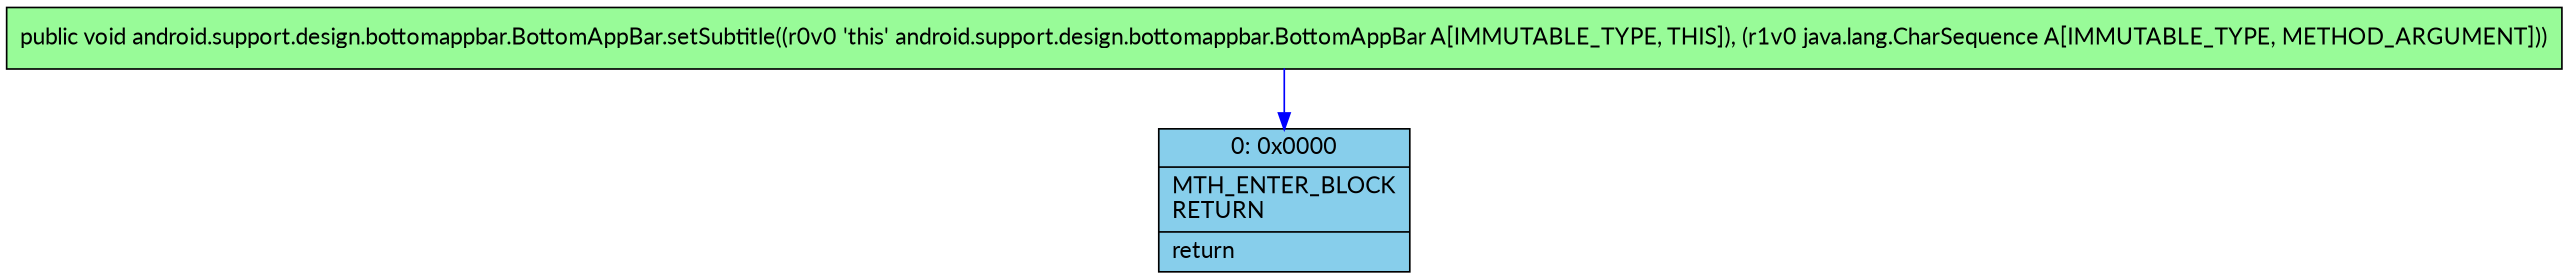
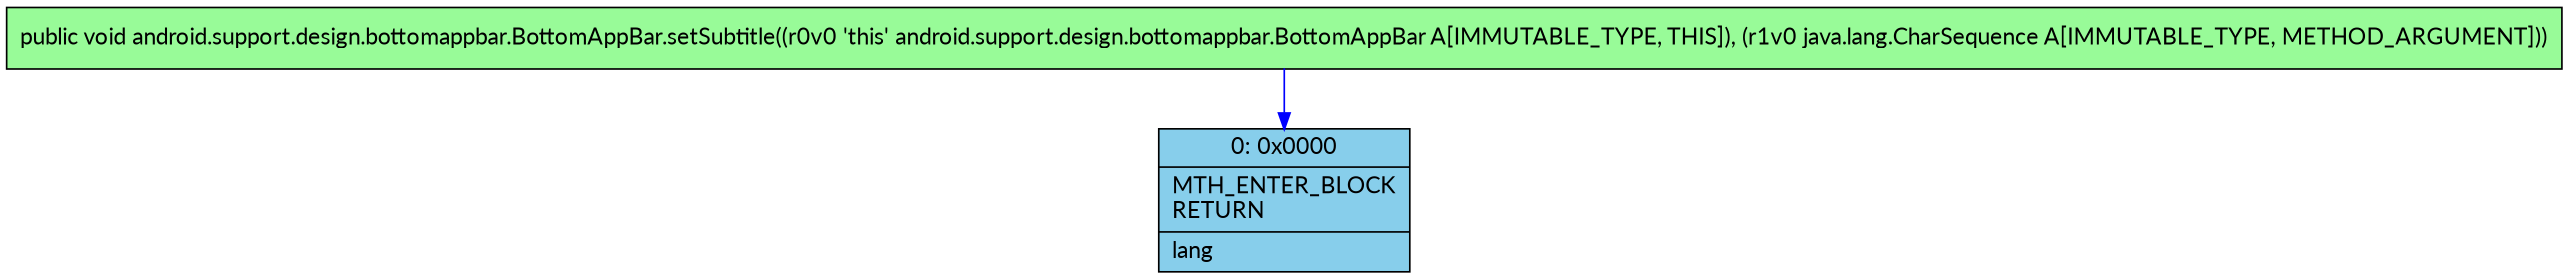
  digraph {
    fontname=Lato
    node [shape=record style=filled fontname=Lato]
-   n1 [label="{0\:\ 0x0000|MTH_ENTER_BLOCK\lRETURN\l|return\l}" fillcolor=skyblue]
+   n1 [label="{0\:\ 0x0000|MTH_ENTER_BLOCK\lRETURN\l|lang\l}" fillcolor=skyblue]
    n2 [label="{public void android.support.design.bottomappbar.BottomAppBar.setSubtitle((r0v0 'this' android.support.design.bottomappbar.BottomAppBar A[IMMUTABLE_TYPE, THIS]), (r1v0 java.lang.CharSequence A[IMMUTABLE_TYPE, METHOD_ARGUMENT])) }" fillcolor=palegreen]
    n2 -> n1 [color=blue style=solid fontname=Lato]
  }
